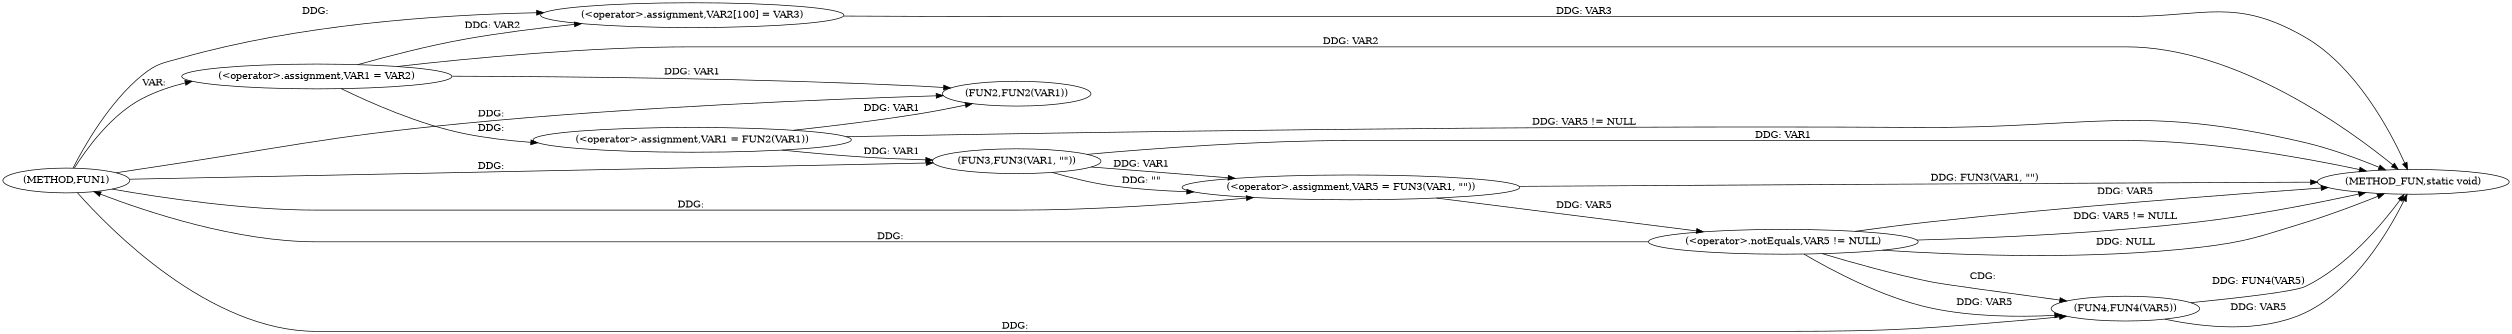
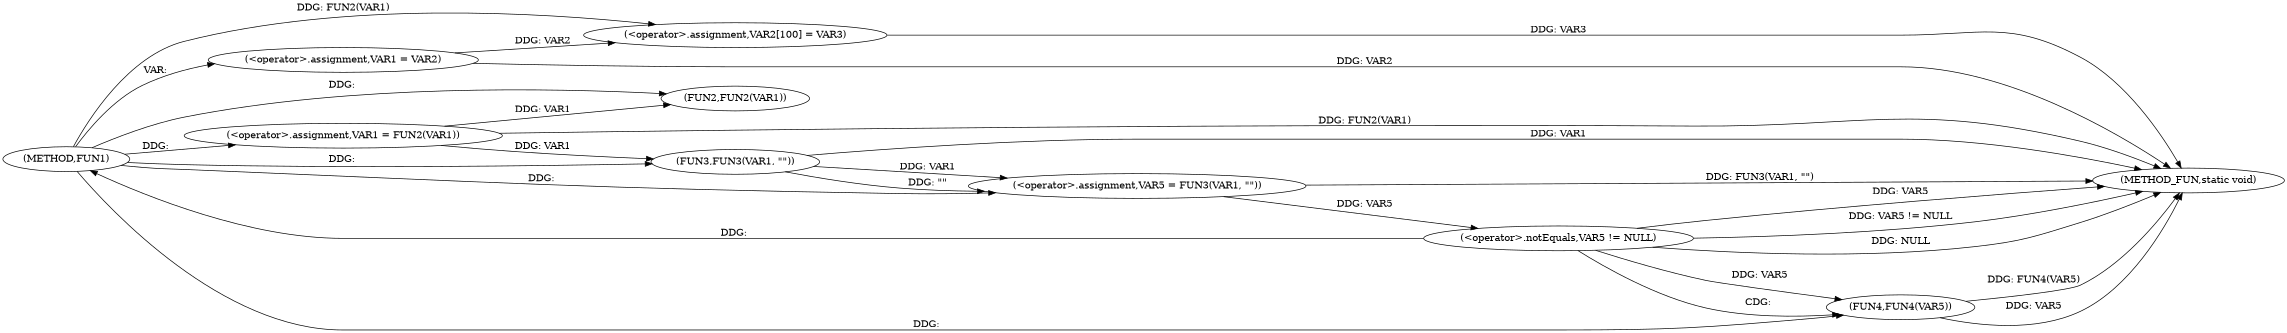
  digraph {
    rankdir=LR
    n1 [label="(METHOD,FUN1)"]
    n2 [label="(<operator>.assignment,VAR2[100] = VAR3)"]
    n3 [label="(<operator>.assignment,VAR1 = VAR2)"]
    n4 [label="(<operator>.assignment,VAR1 = FUN2(VAR1))"]
    n5 [label="(FUN2,FUN2(VAR1))"]
    n6 [label="(<operator>.assignment,VAR5 = FUN3(VAR1, \"\"))"]
    n7 [label="(FUN3,FUN3(VAR1, \"\"))"]
    n8 [label="(FUN4,FUN4(VAR5))"]
    n9 [label="(METHOD_FUN,static void)"]
    n10 [label="(<operator>.notEquals,VAR5 != NULL)"]
-   n1 -> n2 [label="DDG: "]
+   n1 -> n2 [label="DDG: FUN2(VAR1)"]
    n1 -> n3 [label="VAR: "]
-   n3 -> n4 [label="DDG: "]
+   n1 -> n4 [label="DDG: "]
    n1 -> n5 [label="DDG: "]
    n1 -> n6 [label="DDG: "]
    n1 -> n7 [label="DDG: "]
    n1 -> n8 [label="DDG: "]
    n2 -> n9 [label="DDG: VAR3"]
    n3 -> n2 [label="DDG: VAR2"]
-   n3 -> n5 [label="DDG: VAR1"]
    n3 -> n9 [label="DDG: VAR2"]
    n4 -> n5 [label="DDG: VAR1"]
    n4 -> n7 [label="DDG: VAR1"]
-   n4 -> n9 [label="DDG: VAR5 != NULL"]
+   n4 -> n9 [label="DDG: FUN2(VAR1)"]
    n6 -> n9 [label="DDG: FUN3(VAR1, \"\")"]
    n6 -> n10 [label="DDG: VAR5"]
    n7 -> n6 [label="DDG: VAR1"]
    n7 -> n6 [label="DDG: \"\""]
    n7 -> n9 [label="DDG: VAR1"]
    n8 -> n9 [label="DDG: FUN4(VAR5)"]
    n8 -> n9 [label="DDG: VAR5"]
    n10 -> n1 [label="DDG: "]
    n10 -> n8 [label="DDG: VAR5"]
    n10 -> n8 [label="CDG: "]
    n10 -> n9 [label="DDG: VAR5"]
    n10 -> n9 [label="DDG: VAR5 != NULL"]
    n10 -> n9 [label="DDG: NULL"]
  }
